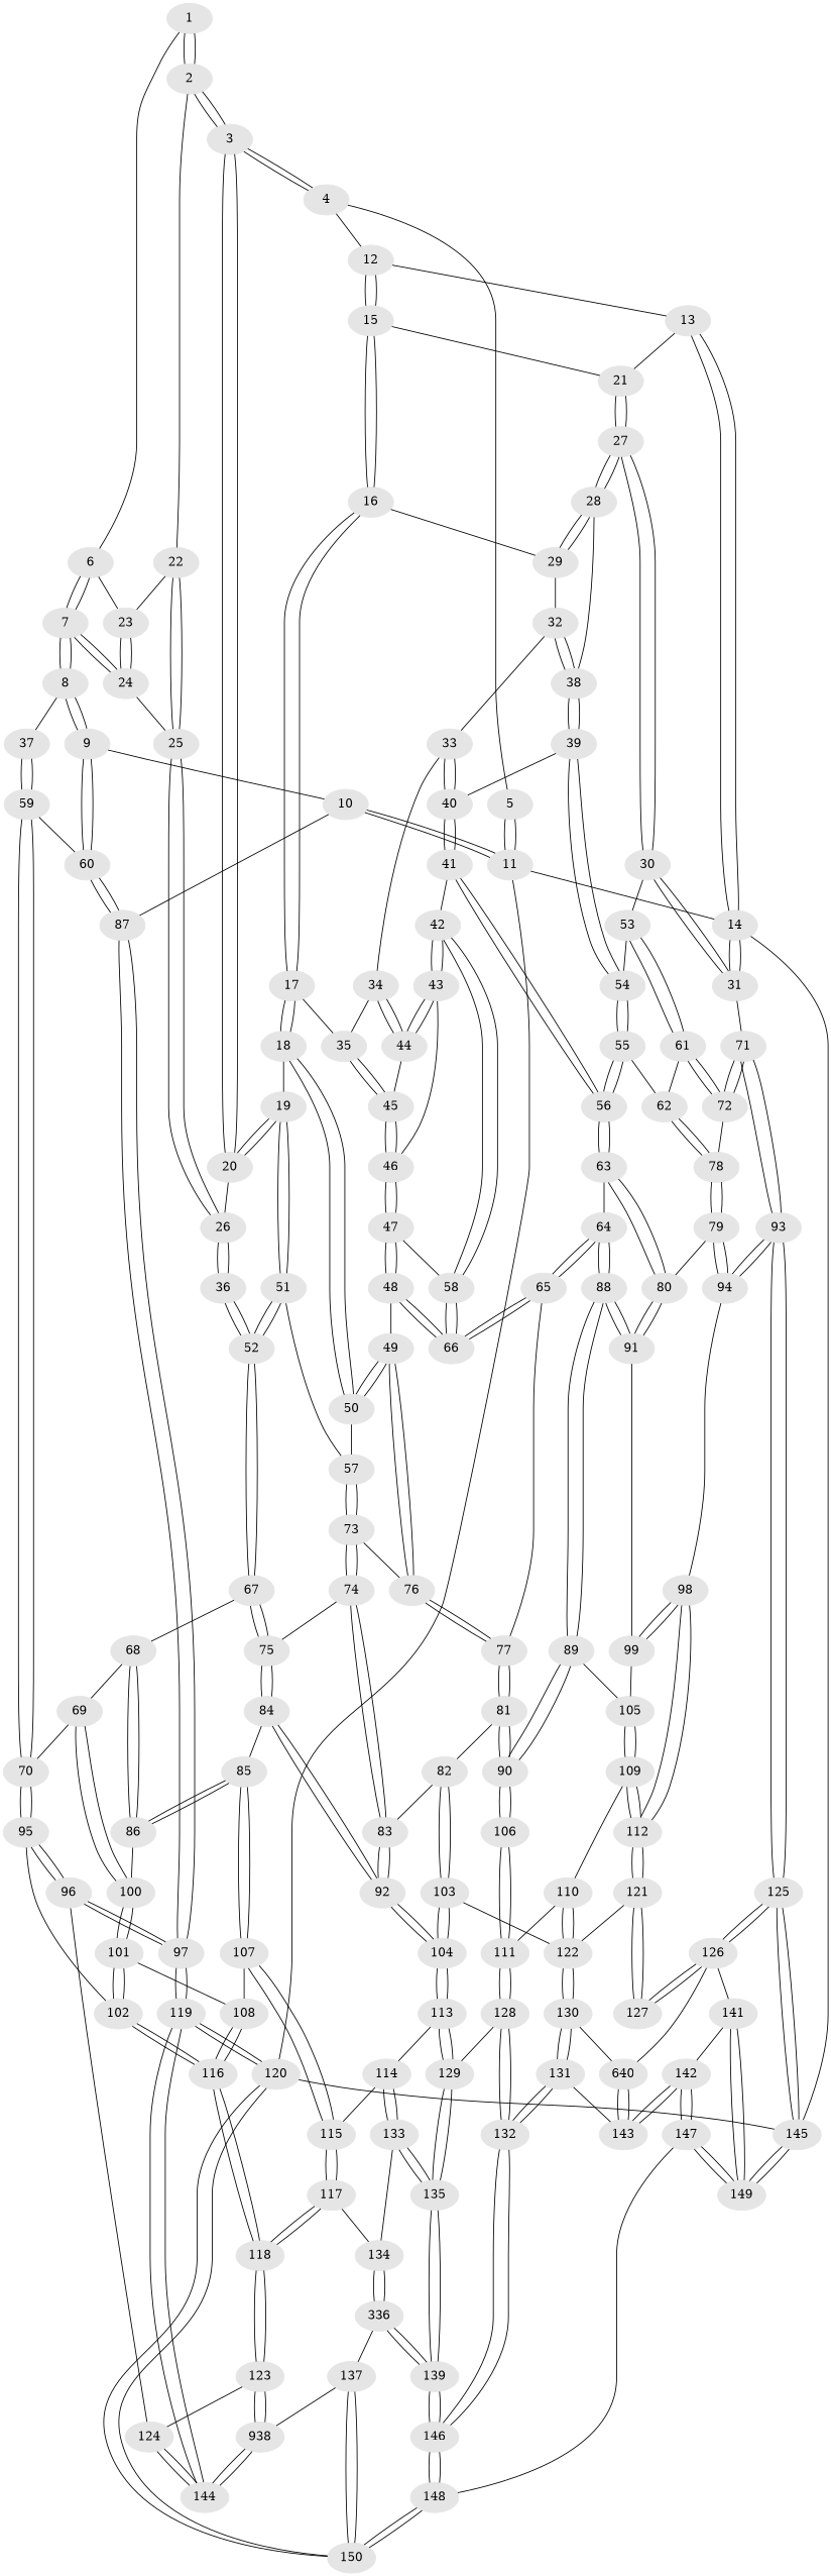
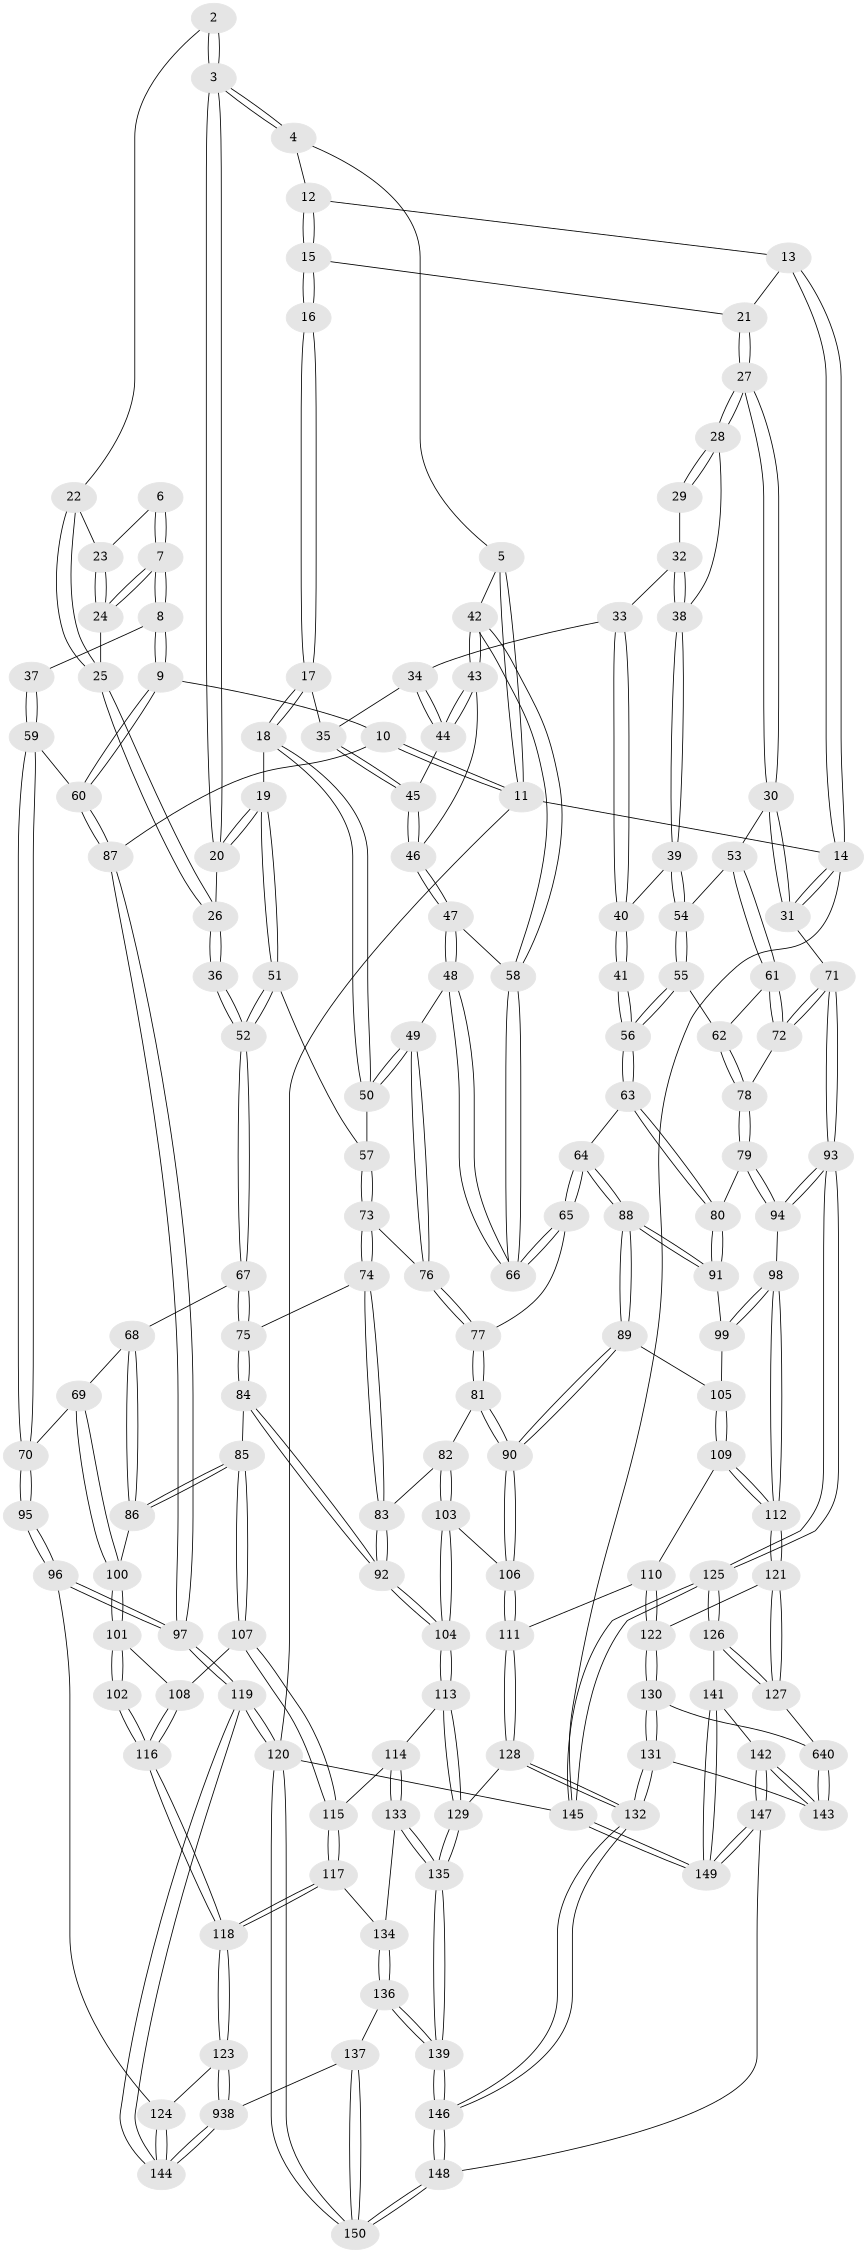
  graph {
    node [color=gray90 style=filled]
-   1
    2
    6
    3
    22
    7
    23
    4
    20
    25
    5
    12
    26
    11
    13
    15
    14
    120
    8
    24
    9
    37
    10
    60
    59
    87
    97
    31
    145
    150
    21
    16
    27
    71
    149
    17
    29
    18
    35
    32
    19
    50
    45
    51
    57
    52
    36
    28
    30
    38
    53
    39
    33
    54
    61
    72
    93
    34
    40
    44
    41
    46
    67
    70
    55
    42
    56
    43
    58
    63
    66
    47
    48
    49
    76
    77
    73
    68
    75
    62
    78
    64
    80
    74
    95
    79
    65
    88
    91
    89
    81
    69
    86
    84
    100
    101
    96
    102
    94
    125
    83
    92
    85
    82
    90
    98
    99
    103
    106
    104
    107
    108
    115
    119
    105
    109
    111
    113
    126
    112
    124
    116
    144
    121
    118
    114
    129
    110
    128
    117
    122
    130
    132
    127
    133
    135
    134
    123
-   136 [label=336]
+   136
    n140 [label=938]
    n141 [label=640]
    131
    141
    142
    143
    146
    139
    148
    137
    147
-   1 -- 2
-   1 -- 2
-   1 -- 6
    2 -- 3
    2 -- 3
    2 -- 22
    6 -- 7
    6 -- 7
    6 -- 23
    3 -- 4
    3 -- 4
    3 -- 20
    3 -- 20
    22 -- 23
    22 -- 25
    22 -- 25
    7 -- 8
    7 -- 8
    7 -- 24
    7 -- 24
    23 -- 24
    23 -- 24
    4 -- 5
    4 -- 12
    20 -- 26
    25 -- 26
    25 -- 26
    5 -- 11
    5 -- 11
    12 -- 13
    12 -- 15
    12 -- 15
    26 -- 36
    26 -- 36
    11 -- 14
    11 -- 120
    13 -- 14
    13 -- 14
    13 -- 21
    15 -- 21
    15 -- 16
    15 -- 16
    14 -- 31
    14 -- 31
    14 -- 145
    120 -- 145
    120 -- 150
    120 -- 150
    8 -- 9
    8 -- 9
    8 -- 37
    24 -- 25
    9 -- 10
    9 -- 60
    9 -- 60
    37 -- 59
    37 -- 59
    10 -- 11
    10 -- 11
    10 -- 87
    60 -- 87
    60 -- 87
    59 -- 60
    59 -- 70
    59 -- 70
    87 -- 97
    87 -- 97
    97 -- 119
    97 -- 119
    31 -- 71
    145 -- 149
    145 -- 149
    21 -- 27
    21 -- 27
    16 -- 17
    16 -- 17
-   16 -- 29
    27 -- 28
    27 -- 28
    27 -- 30
    27 -- 30
    71 -- 72
    71 -- 72
    71 -- 93
    71 -- 93
    17 -- 18
    17 -- 18
    17 -- 35
    29 -- 32
    18 -- 19
    18 -- 50
    18 -- 50
    35 -- 45
    35 -- 45
    32 -- 38
    32 -- 38
    32 -- 33
    19 -- 20
    19 -- 20
    19 -- 51
    19 -- 51
    50 -- 57
    45 -- 46
    45 -- 46
    51 -- 57
    51 -- 52
    51 -- 52
    57 -- 73
    57 -- 73
    52 -- 67
    52 -- 67
    36 -- 52
    36 -- 52
    28 -- 29
    28 -- 29
    28 -- 38
    30 -- 31
    30 -- 31
    30 -- 53
    38 -- 39
    38 -- 39
    53 -- 54
    53 -- 61
    53 -- 61
    39 -- 54
    39 -- 54
    39 -- 40
    33 -- 34
    33 -- 40
    33 -- 40
    54 -- 55
    54 -- 55
    61 -- 72
    61 -- 72
    61 -- 62
    72 -- 78
    93 -- 94
    93 -- 94
    93 -- 125
    93 -- 125
    34 -- 35
    34 -- 44
    34 -- 44
    40 -- 41
    40 -- 41
    44 -- 45
-   41 -- 42
+   5 -- 42
    41 -- 56
    41 -- 56
    46 -- 47
    46 -- 47
    67 -- 68
    67 -- 75
    67 -- 75
    70 -- 95
    70 -- 95
    55 -- 56
    55 -- 56
    55 -- 62
    42 -- 43
    42 -- 43
    42 -- 58
    42 -- 58
    56 -- 63
    56 -- 63
    43 -- 44
    43 -- 44
    43 -- 46
    58 -- 66
    58 -- 66
    63 -- 64
    63 -- 80
    63 -- 80
    47 -- 58
    47 -- 48
    47 -- 48
    48 -- 66
    48 -- 66
    48 -- 49
    49 -- 50
    49 -- 50
    49 -- 76
    49 -- 76
    76 -- 77
    76 -- 77
    77 -- 81
    77 -- 81
    73 -- 76
    73 -- 74
    73 -- 74
    68 -- 69
    68 -- 86
    68 -- 86
    75 -- 84
    75 -- 84
    62 -- 78
    62 -- 78
    78 -- 79
    78 -- 79
    64 -- 65
    64 -- 65
    64 -- 88
    64 -- 88
    80 -- 91
    80 -- 91
    74 -- 75
    74 -- 83
    74 -- 83
    95 -- 96
    95 -- 96
-   95 -- 102
    79 -- 80
    79 -- 94
    79 -- 94
    65 -- 66
    65 -- 66
    65 -- 77
    88 -- 91
    88 -- 91
    88 -- 89
    88 -- 89
    91 -- 99
    89 -- 90
    89 -- 90
    89 -- 105
    81 -- 82
    81 -- 90
    81 -- 90
    69 -- 70
    69 -- 100
    69 -- 100
    86 -- 100
    84 -- 92
    84 -- 92
    84 -- 85
    100 -- 101
    100 -- 101
    101 -- 102
    101 -- 102
    101 -- 108
    96 -- 97
    96 -- 97
    96 -- 124
    102 -- 116
    102 -- 116
    94 -- 98
    125 -- 145
    125 -- 145
    125 -- 126
    125 -- 126
    83 -- 92
    83 -- 92
    92 -- 104
    92 -- 104
    85 -- 86
    85 -- 86
    85 -- 107
    85 -- 107
    82 -- 83
    82 -- 103
    82 -- 103
    90 -- 106
    90 -- 106
    98 -- 99
    98 -- 99
    98 -- 112
    98 -- 112
    99 -- 105
-   103 -- 122
+   103 -- 106
    103 -- 104
    103 -- 104
    106 -- 111
    106 -- 111
    104 -- 113
    104 -- 113
    107 -- 108
    107 -- 115
    107 -- 115
    108 -- 116
    108 -- 116
    115 -- 117
    115 -- 117
    119 -- 120
    119 -- 120
    119 -- 144
    119 -- 144
    105 -- 109
    105 -- 109
    109 -- 112
    109 -- 112
    109 -- 110
    111 -- 128
    111 -- 128
    113 -- 114
    113 -- 129
    113 -- 129
    126 -- 127
    126 -- 127
    126 -- 141
    112 -- 121
    112 -- 121
    124 -- 144
    124 -- 144
    116 -- 118
    116 -- 118
    121 -- 122
    121 -- 127
    121 -- 127
    118 -- 123
    118 -- 123
    114 -- 115
    114 -- 133
    114 -- 133
    129 -- 135
    129 -- 135
    110 -- 111
    110 -- 122
    110 -- 122
    128 -- 129
    128 -- 132
    128 -- 132
    117 -- 118
    117 -- 118
    117 -- 134
    122 -- 130
    122 -- 130
    130 -- n141
    130 -- 131
    130 -- 131
    132 -- 146
    132 -- 146
-   126 -- n141
+   127 -- n141
    133 -- 135
    133 -- 135
    133 -- 134
    135 -- 139
    135 -- 139
    134 -- 136
    134 -- 136
    123 -- 124
    123 -- n140
    123 -- n140
    136 -- 139
    136 -- 139
    136 -- 137
    n140 -- 144
    n140 -- 144
    n141 -- 143
    n141 -- 143
    131 -- 132
    131 -- 132
    131 -- 143
    141 -- 149
    141 -- 149
    141 -- 142
    142 -- 143
    142 -- 143
    142 -- 147
    142 -- 147
    146 -- 148
    146 -- 148
    139 -- 146
    139 -- 146
    148 -- 150
    148 -- 150
    137 -- 150
    137 -- 150
    137 -- n140
    147 -- 149
    147 -- 149
    147 -- 148
  }
